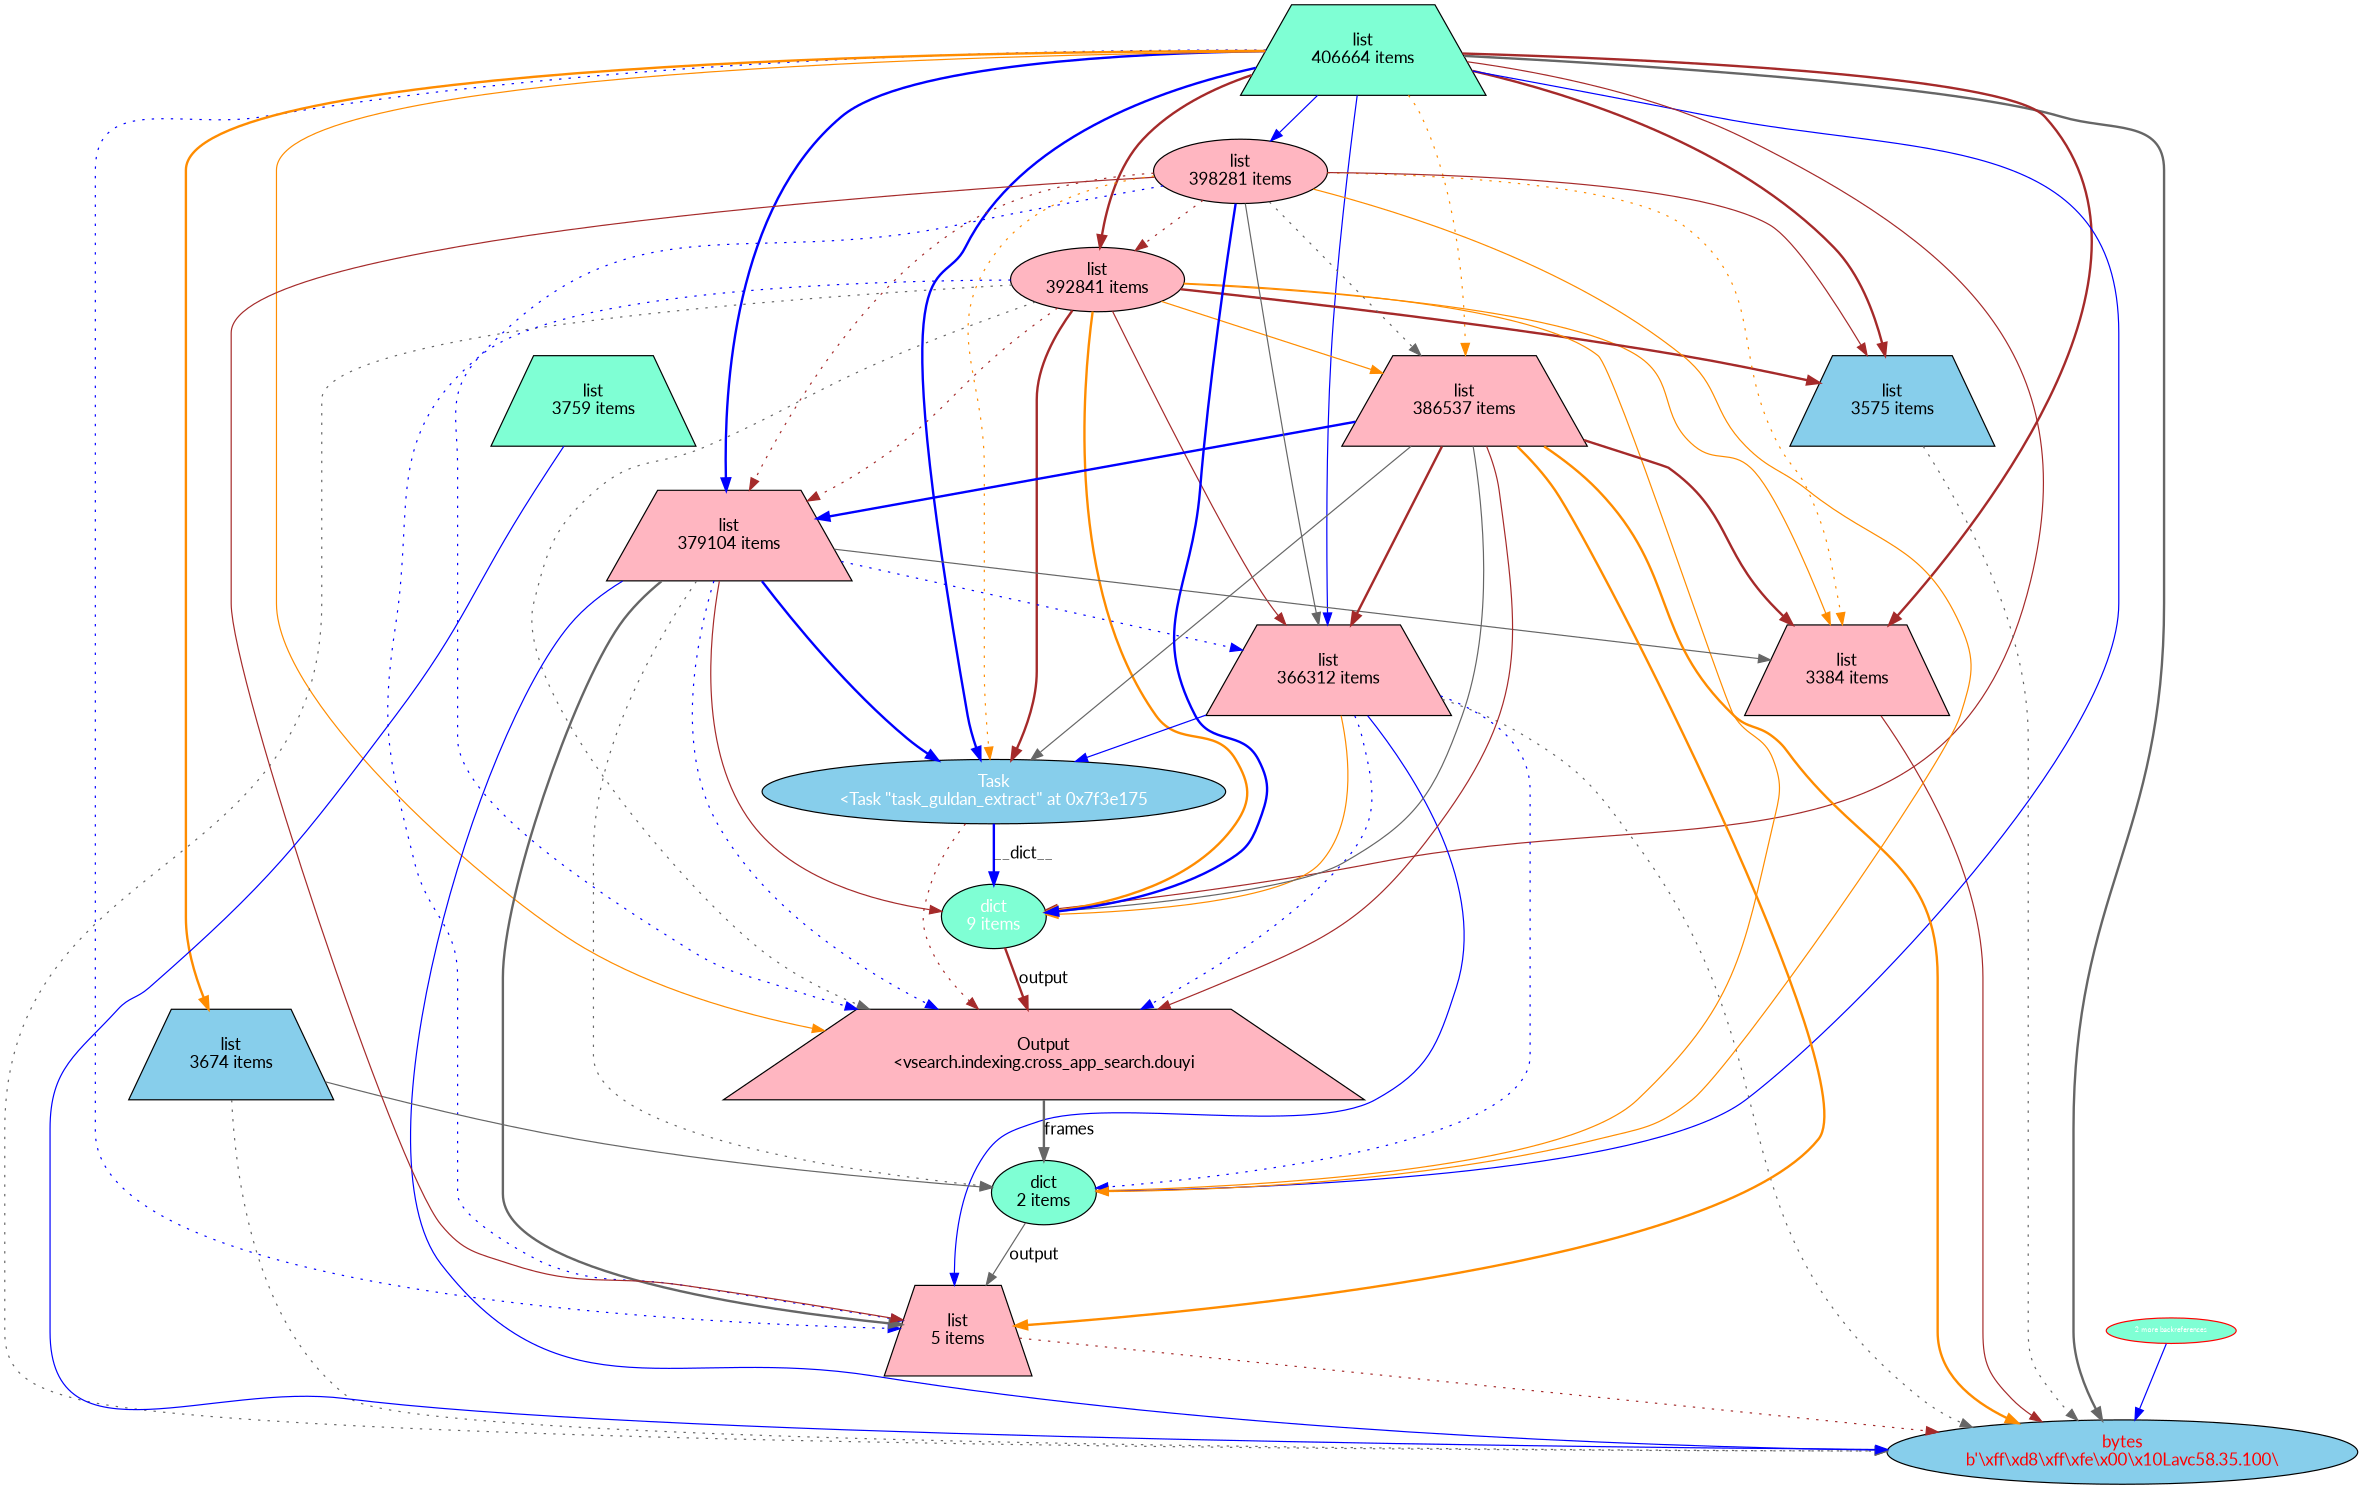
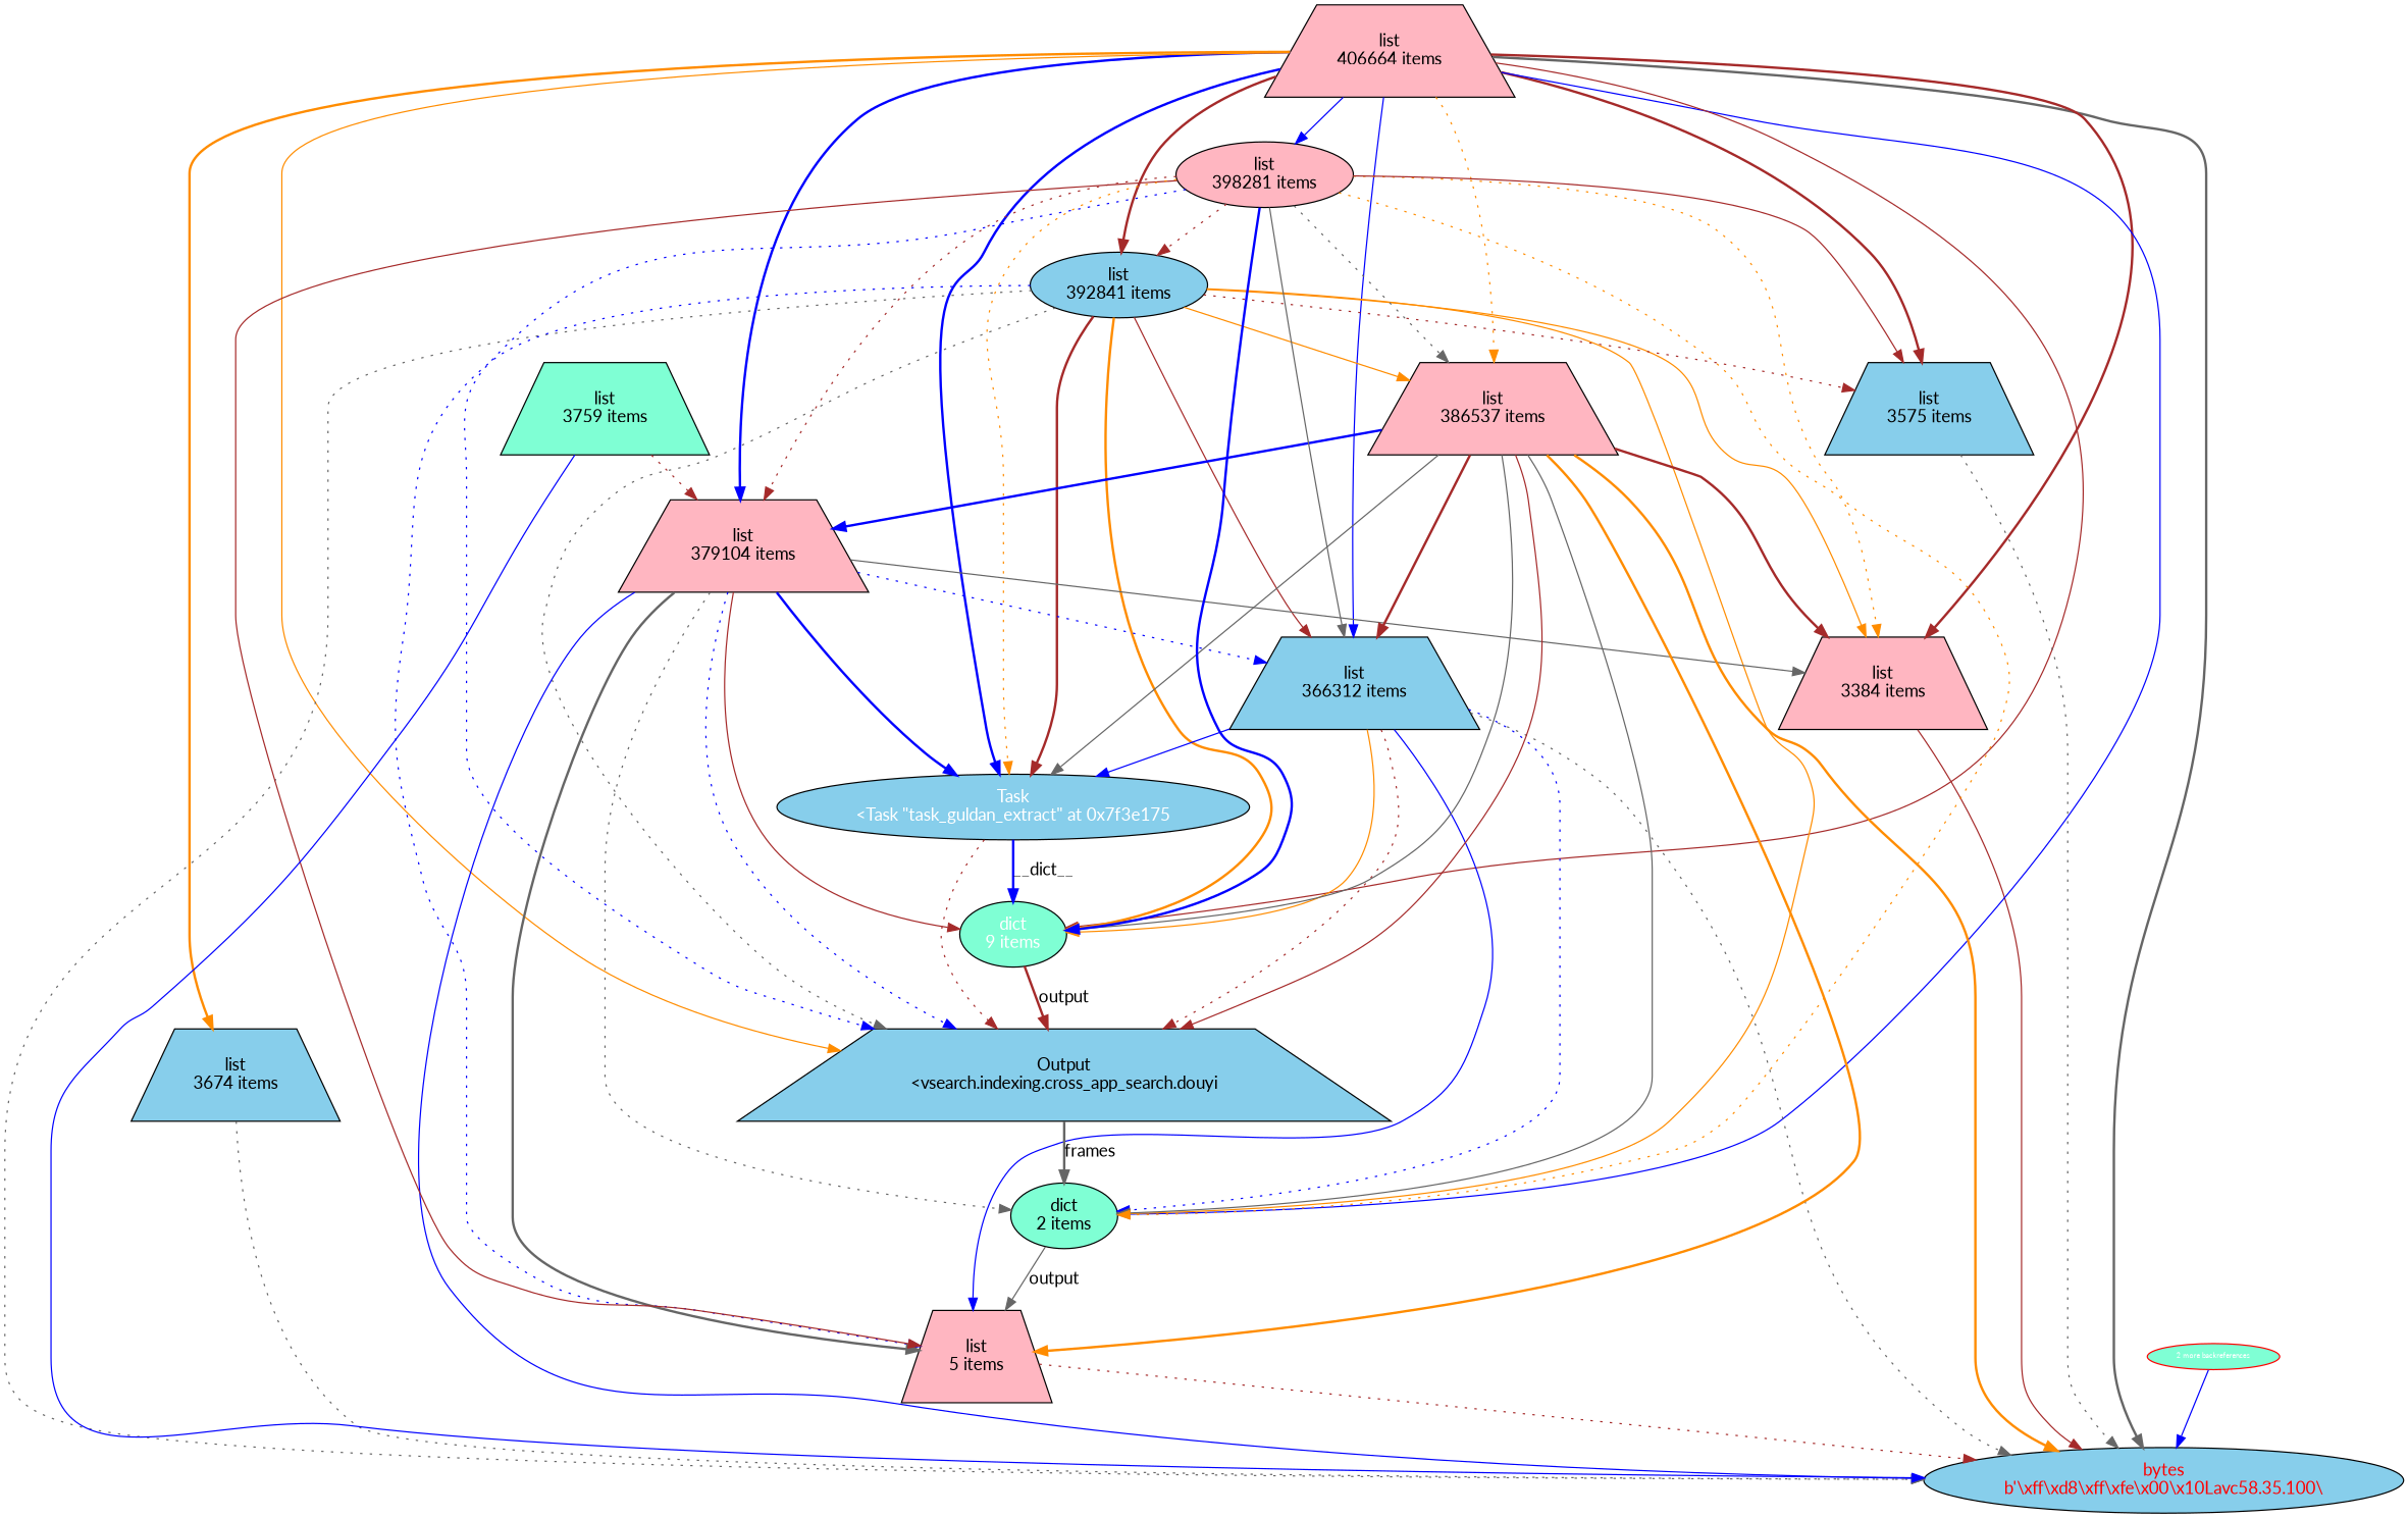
  digraph {
    fontname=Lato
    node [fillcolor=skyblue fontname=Lato shape=trapezium style=filled]
    edge [color=brown fontname=Lato style=solid]
    n1 [fontcolor=red label="bytes\nb'\\xff\\xd8\\xff\\xfe\\x00\\x10Lavc58.35.100\\" shape=ellipse]
    n2 [fillcolor=lightpink label="list\n5 items"]
    n3 [fillcolor=lightpink label="list\n3384 items"]
-   n4 [fillcolor=aquamarine label="list\n406664 items"]
+   n4 [fillcolor=lightpink label="list\n406664 items"]
    n5 [label="list\n3575 items"]
-   n6 [fillcolor=lightpink label="list\n392841 items" shape=ellipse]
+   n6 [label="list\n392841 items" shape=ellipse]
    n7 [fillcolor=lightpink label="list\n379104 items"]
-   n8 [fillcolor=lightpink label="list\n366312 items"]
+   n8 [label="list\n366312 items"]
    n9 [fillcolor=lightpink label="list\n386537 items"]
    n10 [label="list\n3674 items"]
    n11 [fillcolor=aquamarine label="dict\n2 items" shape=ellipse]
    n12 [fillcolor=lightpink label="list\n398281 items" shape=ellipse]
-   n13 [fillcolor=lightpink label="Output\n<vsearch.indexing.cross_app_search.douyi"]
+   n13 [label="Output\n<vsearch.indexing.cross_app_search.douyi"]
    n14 [fontcolor=white label="Task\n<Task \"task_guldan_extract\" at 0x7f3e175" shape=ellipse]
    n15 [fillcolor=aquamarine fontcolor=white label="dict\n9 items" shape=ellipse]
    n16 [fillcolor=aquamarine label="list\n3759 items"]
    n17 [color=red fillcolor=aquamarine fontcolor=white fontsize=6 height=0.25 label="2 more backreferences" shape=ellipse]
    n2 -> n1 [style=dotted]
    n3 -> n1
    n4 -> n1 [color=gray40 style=bold]
-   n4 -> n2 [color=blue style=dotted]
    n4 -> n3 [style=bold]
    n4 -> n5 [style=bold]
    n4 -> n6 [style=bold]
    n4 -> n7 [color=blue style=bold]
    n4 -> n8 [color=blue]
    n4 -> n9 [color=darkorange style=dotted]
    n4 -> n10 [color=darkorange style=bold]
    n4 -> n11 [color=blue]
    n4 -> n12 [color=blue]
    n4 -> n13 [color=darkorange]
    n4 -> n14 [color=blue style=bold]
    n4 -> n15
    n5 -> n1 [color=gray40 style=dotted]
    n6 -> n1 [color=gray40 style=dotted]
    n6 -> n2 [color=blue style=dotted]
    n6 -> n3 [color=darkorange]
-   n6 -> n5 [style=bold]
-   n6 -> n7 [style=dotted]
+   n6 -> n5 [style=dotted]
+   n16 -> n7 [style=dotted]
    n6 -> n8
    n6 -> n9 [color=darkorange]
    n6 -> n11 [color=darkorange]
    n6 -> n13 [color=gray40 style=dotted]
    n6 -> n14 [style=bold]
    n6 -> n15 [color=darkorange style=bold]
    n7 -> n1 [color=blue]
    n7 -> n2 [color=gray40 style=bold]
    n7 -> n3 [color=gray40]
    n7 -> n8 [color=blue style=dotted]
    n7 -> n11 [color=gray40 style=dotted]
    n7 -> n13 [color=blue style=dotted]
    n7 -> n14 [color=blue style=bold]
    n7 -> n15
    n8 -> n1 [color=gray40 style=dotted]
    n8 -> n2 [color=blue]
    n8 -> n11 [color=blue style=dotted]
-   n8 -> n13 [color=blue style=dotted]
+   n8 -> n13 [style=dotted]
    n8 -> n14 [color=blue]
    n8 -> n15 [color=darkorange]
    n9 -> n1 [color=darkorange style=bold]
    n9 -> n2 [color=darkorange style=bold]
    n9 -> n3 [style=bold]
    n9 -> n7 [color=blue style=bold]
    n9 -> n8 [style=bold]
-   n10 -> n11 [color=gray40]
+   n9 -> n11 [color=gray40]
    n9 -> n13
    n9 -> n14 [color=gray40]
    n9 -> n15 [color=gray40]
    n10 -> n1 [color=gray40 style=dotted]
    n11 -> n2 [color=gray40 label=output weight=2]
    n12 -> n2
    n12 -> n3 [color=darkorange style=dotted]
    n12 -> n5
    n12 -> n6 [style=dotted]
    n12 -> n7 [style=dotted]
    n12 -> n8 [color=gray40]
    n12 -> n9 [color=gray40 style=dotted]
-   n12 -> n11 [color=darkorange]
+   n12 -> n11 [color=darkorange style=dotted]
    n12 -> n13 [color=blue style=dotted]
    n12 -> n14 [color=darkorange style=dotted]
    n12 -> n15 [color=blue style=bold]
    n13 -> n11 [color=gray40 label=frames style=bold weight=10]
    n14 -> n13 [style=dotted]
    n14 -> n15 [color=blue label=__dict__ style=bold weight=10]
    n15 -> n13 [label=output style=bold weight=2]
    n16 -> n1 [color=blue]
    n17 -> n1 [color=blue weight=10]
  }
